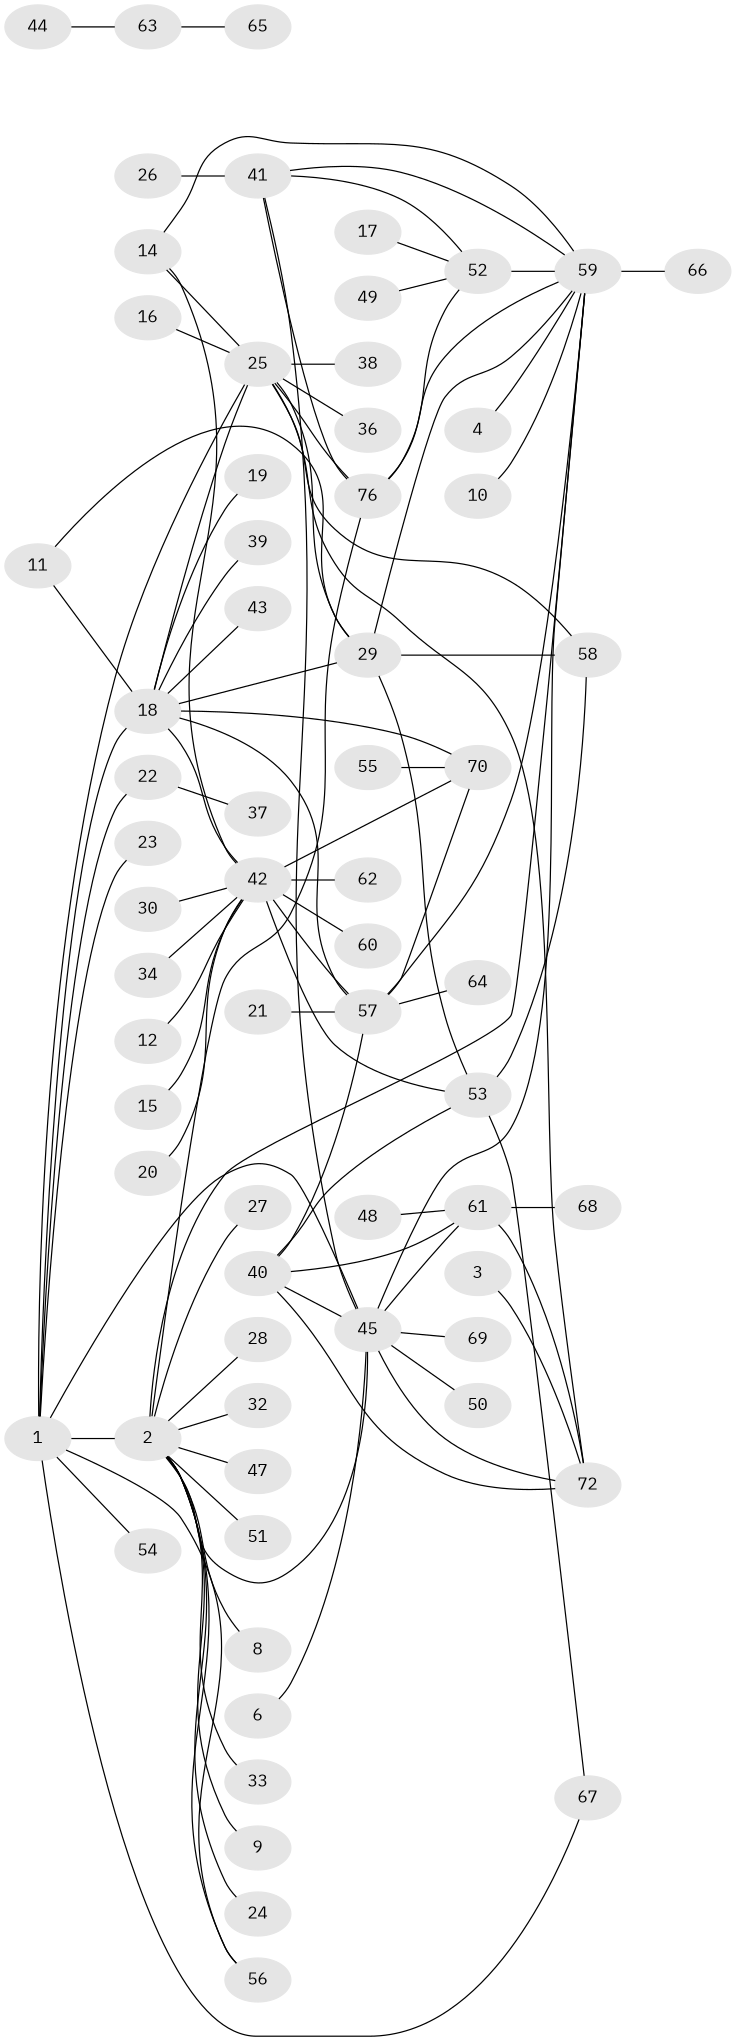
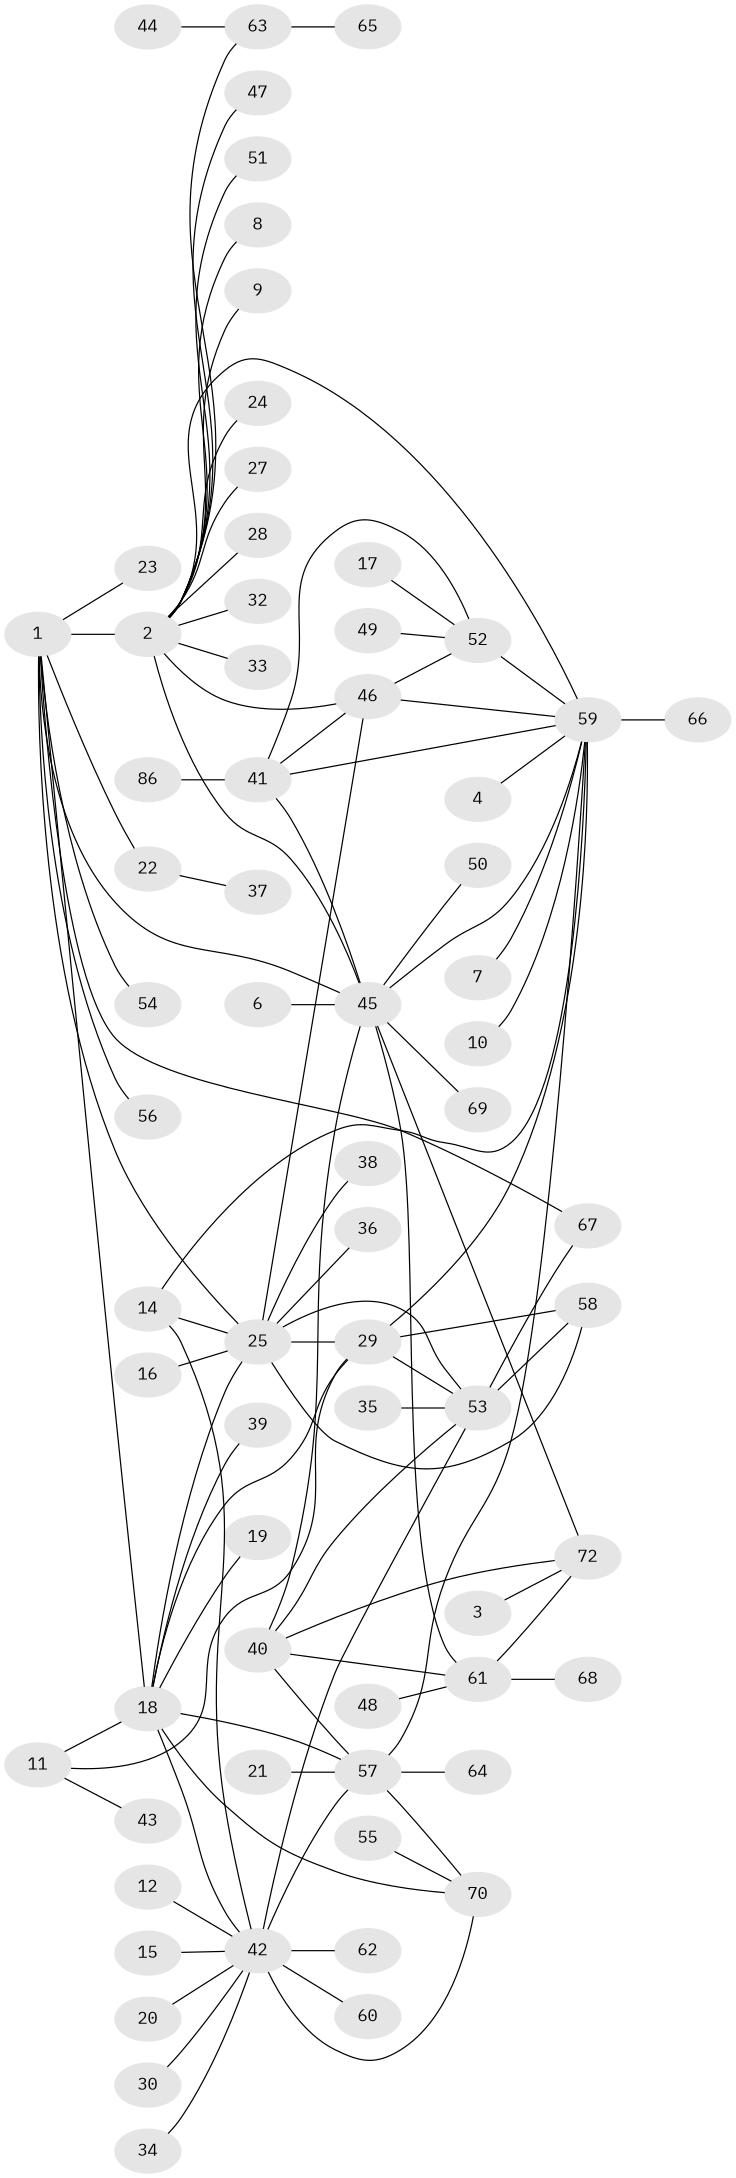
  graph {
    fontname="IBM Plex Mono"
    rankdir=LR
    node [color=gray90 fontname="IBM Plex Mono" style=filled]
    edge [fontname="IBM Plex Mono" weight=1.0]
    1
    2
    18
    22
    23
    25
    45
    54
    56
    67
    8
    9
    24
    27
    28
    32
    33
-   46 [label=76]
+   46
    47
    51
    59
    63
    29
    42
    19
    39
    43
    57
    70
    37
    53
    36
    38
    58
    n35 [label=72]
    61
    50
    69
    52
    66
    65
    3
    4
    6
+   7
    10
    11
    12
    60
    62
    40
    14
    15
    16
    17
    64
    20
    21
-   26
+   26 [label=86]
    41
    30
    34
+   35
    68
    44
    48
    49
    55
    1 -- 2 [weight=12.0]
    1 -- 18
    1 -- 22
    1 -- 23
    1 -- 25
    1 -- 45
    1 -- 54
    1 -- 56
    1 -- 67
    2 -- 45
    2 -- 8
    2 -- 9
    2 -- 24
    2 -- 27
    2 -- 28
    2 -- 32
    2 -- 33
    2 -- 46
    2 -- 47
    2 -- 51
    2 -- 59
-   2 -- 56
+   2 -- 63
    18 -- 25
    18 -- 29
    18 -- 42 [weight=6.0]
    18 -- 19
    18 -- 39
-   18 -- 43
+   11 -- 43
    18 -- 57 [weight=3.0]
    18 -- 70 [weight=3.0]
    22 -- 37
    25 -- 46
    25 -- 29 [weight=4.0]
-   25 -- n35
+   25 -- 53
    25 -- 36
    25 -- 38
    25 -- 58
    45 -- 59
    45 -- n35
    45 -- 61
    45 -- 50
    45 -- 69
    46 -- 59 [weight=3.0]
    46 -- 52 [weight=2.0]
    59 -- 66
    63 -- 65
    29 -- 59
    29 -- 53 [weight=4.0]
    29 -- 58 [weight=4.0]
    42 -- 57 [weight=2.0]
    42 -- 70 [weight=2.0]
    42 -- 53
    42 -- 60
    42 -- 62
    57 -- 59
    57 -- 70
    57 -- 64
    53 -- 67
    53 -- 58
    61 -- n35
    61 -- 68
    52 -- 59 [weight=6.0]
    3 -- n35
    4 -- 59
    6 -- 45
+   7 -- 59
    10 -- 59
    11 -- 18
    11 -- 29
    12 -- 42
    40 -- 45 [weight=4.0]
    40 -- 57
    40 -- 53
    40 -- n35 [weight=4.0]
    40 -- 61 [weight=4.0]
    14 -- 25
    14 -- 59
    14 -- 42
    15 -- 42
    16 -- 25
    17 -- 52
    20 -- 42
    21 -- 57
    26 -- 41
    41 -- 45
    41 -- 46
    41 -- 59 [weight=3.0]
    41 -- 52 [weight=2.0]
    30 -- 42
    34 -- 42
+   35 -- 53
    44 -- 63
    48 -- 61
    49 -- 52
    55 -- 70
  }
